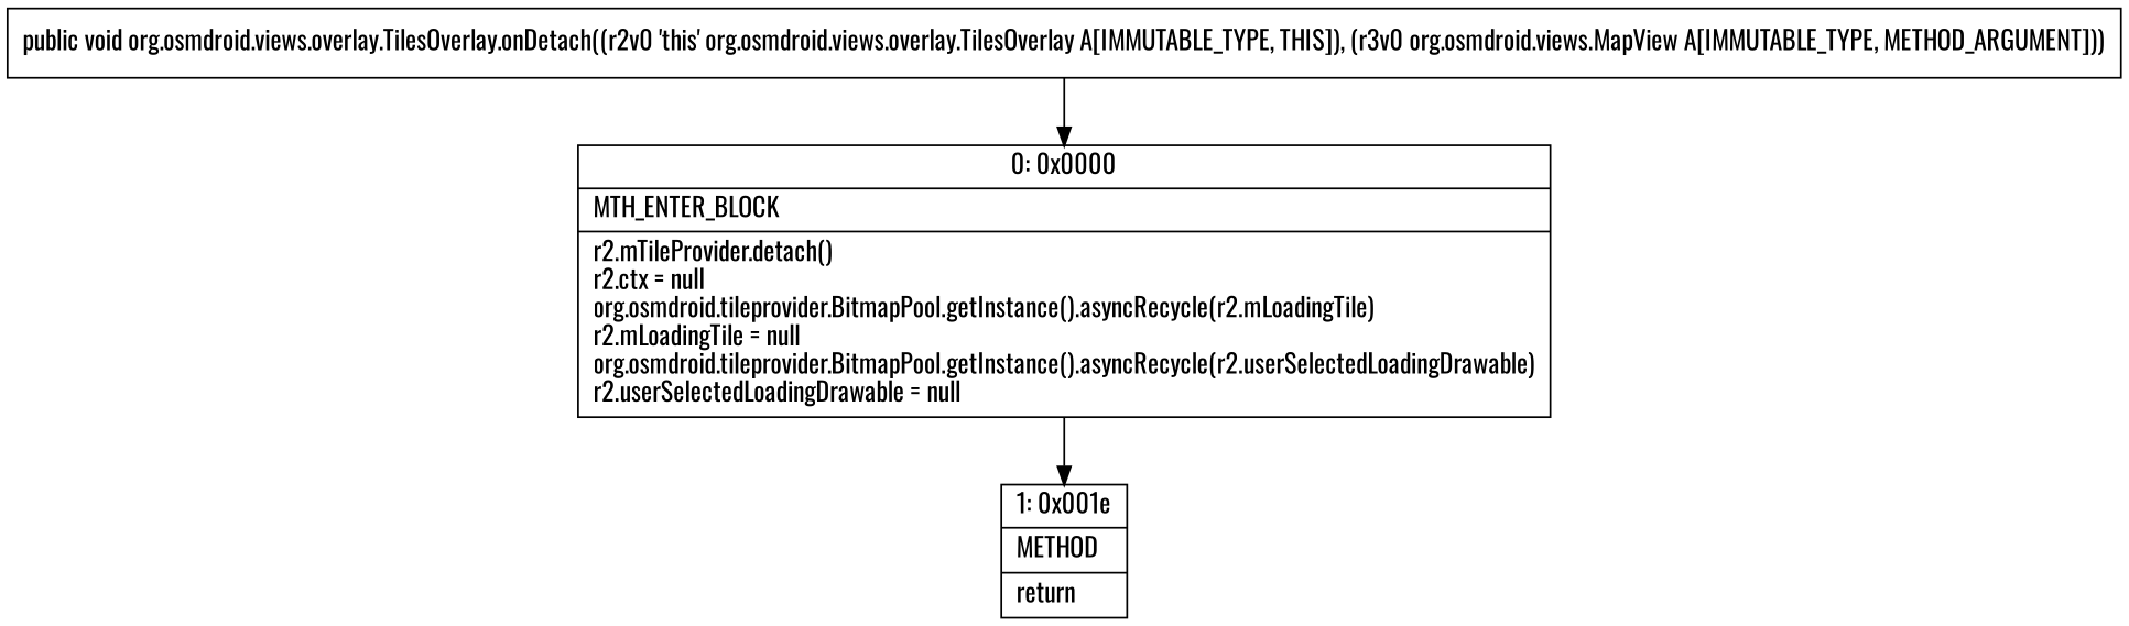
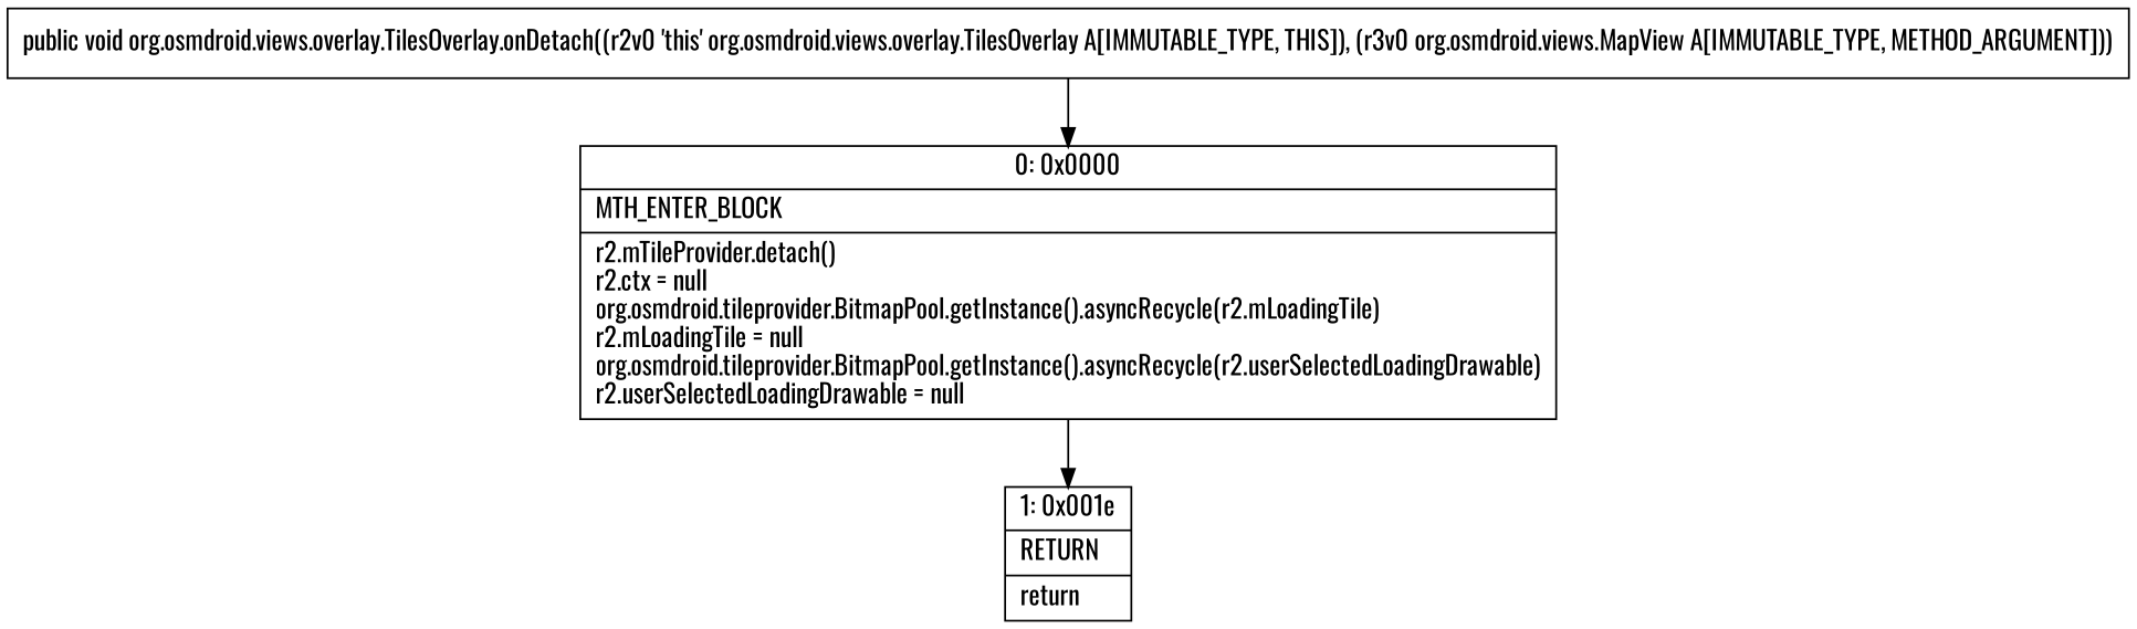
  digraph {
    fontname=Oswald
    node [shape=record fontname=Oswald]
    edge [fontname=Oswald]
    n1 [label="{0\:\ 0x0000|MTH_ENTER_BLOCK\l|r2.mTileProvider.detach()\lr2.ctx = null\lorg.osmdroid.tileprovider.BitmapPool.getInstance().asyncRecycle(r2.mLoadingTile)\lr2.mLoadingTile = null\lorg.osmdroid.tileprovider.BitmapPool.getInstance().asyncRecycle(r2.userSelectedLoadingDrawable)\lr2.userSelectedLoadingDrawable = null\l}"]
-   n2 [label="{1\:\ 0x001e|METHOD\l|return\l}"]
+   n2 [label="{1\:\ 0x001e|RETURN\l|return\l}"]
    n3 [label="{public void org.osmdroid.views.overlay.TilesOverlay.onDetach((r2v0 'this' org.osmdroid.views.overlay.TilesOverlay A[IMMUTABLE_TYPE, THIS]), (r3v0 org.osmdroid.views.MapView A[IMMUTABLE_TYPE, METHOD_ARGUMENT])) }"]
    n1 -> n2
    n3 -> n1
  }
